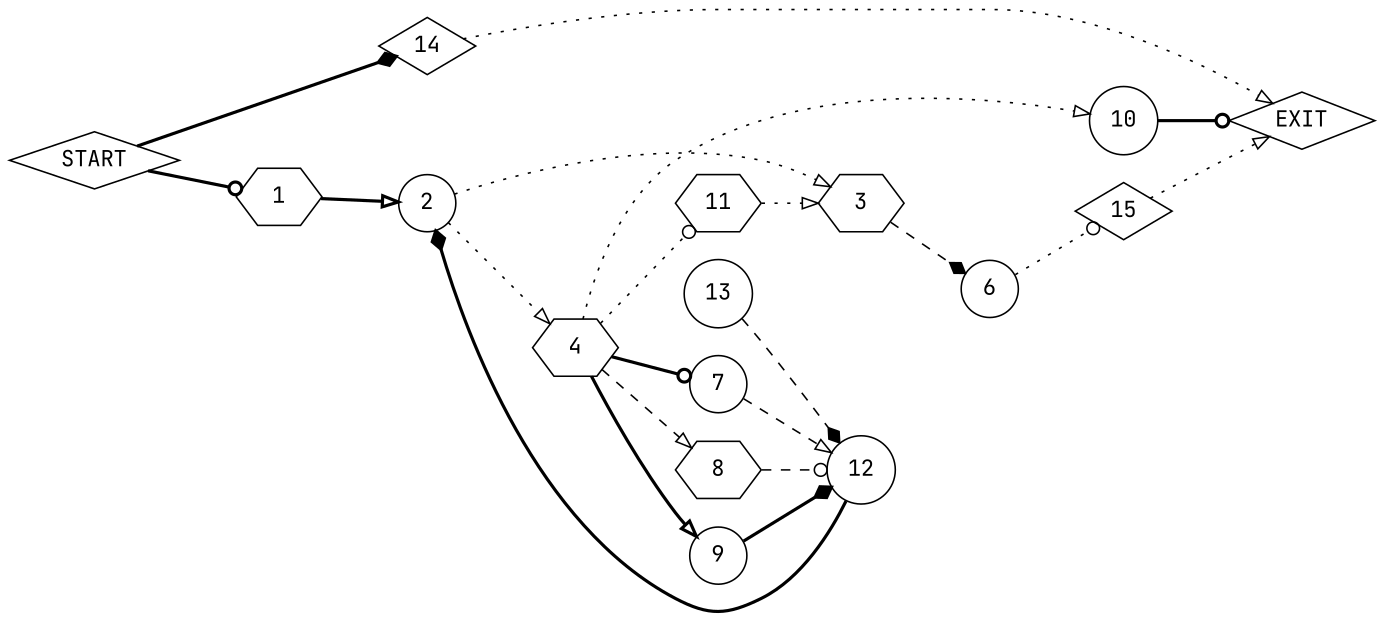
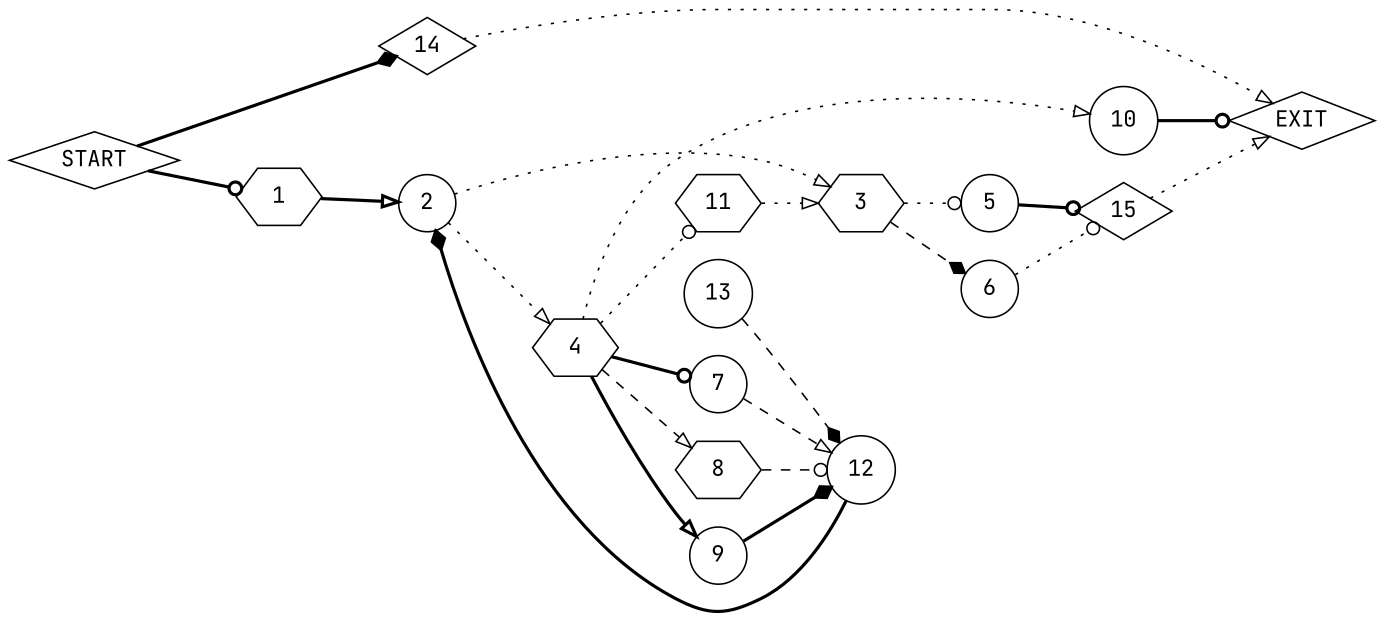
  digraph {
    fontname="JetBrains Mono"
    rankdir=LR
    node [fontname="JetBrains Mono" shape=circle]
    edge [arrowhead=onormal fontname="JetBrains Mono" style=bold]
    n1 [label=START shape=diamond]
    1 [shape=hexagon]
    14 [shape=diamond]
    2
    n5 [label=EXIT shape=diamond]
    3 [shape=hexagon]
    4 [shape=hexagon]
+   5
    6
    7
    8 [shape=hexagon]
    9
    10
    11 [shape=hexagon]
    15 [shape=diamond]
    12
    13
    n1 -> 1 [arrowhead=odot]
    n1 -> 14 [arrowhead=diamond]
    1 -> 2
    14 -> n5 [style=dotted]
    2 -> 3 [style=dotted]
    2 -> 4 [style=dotted]
+   3 -> 5 [arrowhead=odot style=dotted]
    3 -> 6 [arrowhead=diamond style=dashed]
    4 -> 7 [arrowhead=odot]
    4 -> 8 [style=dashed]
    4 -> 9
    4 -> 10 [style=dotted]
    4 -> 11 [arrowhead=odot style=dotted]
+   5 -> 15 [arrowhead=odot]
    6 -> 15 [arrowhead=odot style=dotted]
    7 -> 12 [style=dashed]
    8 -> 12 [arrowhead=odot style=dashed]
    9 -> 12 [arrowhead=diamond]
    10 -> n5 [arrowhead=odot]
    11 -> 3 [style=dotted]
    15 -> n5 [style=dotted]
    12 -> 2 [arrowhead=diamond]
    13 -> 12 [arrowhead=diamond style=dashed]
  }
